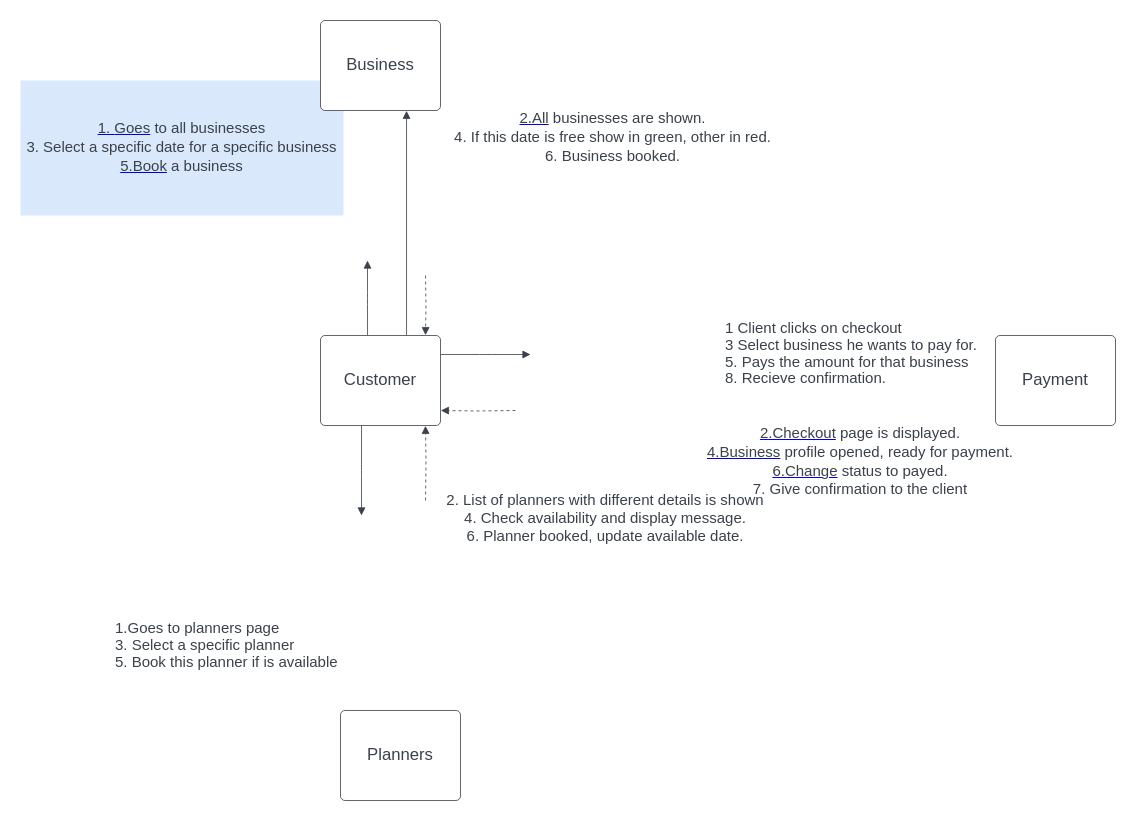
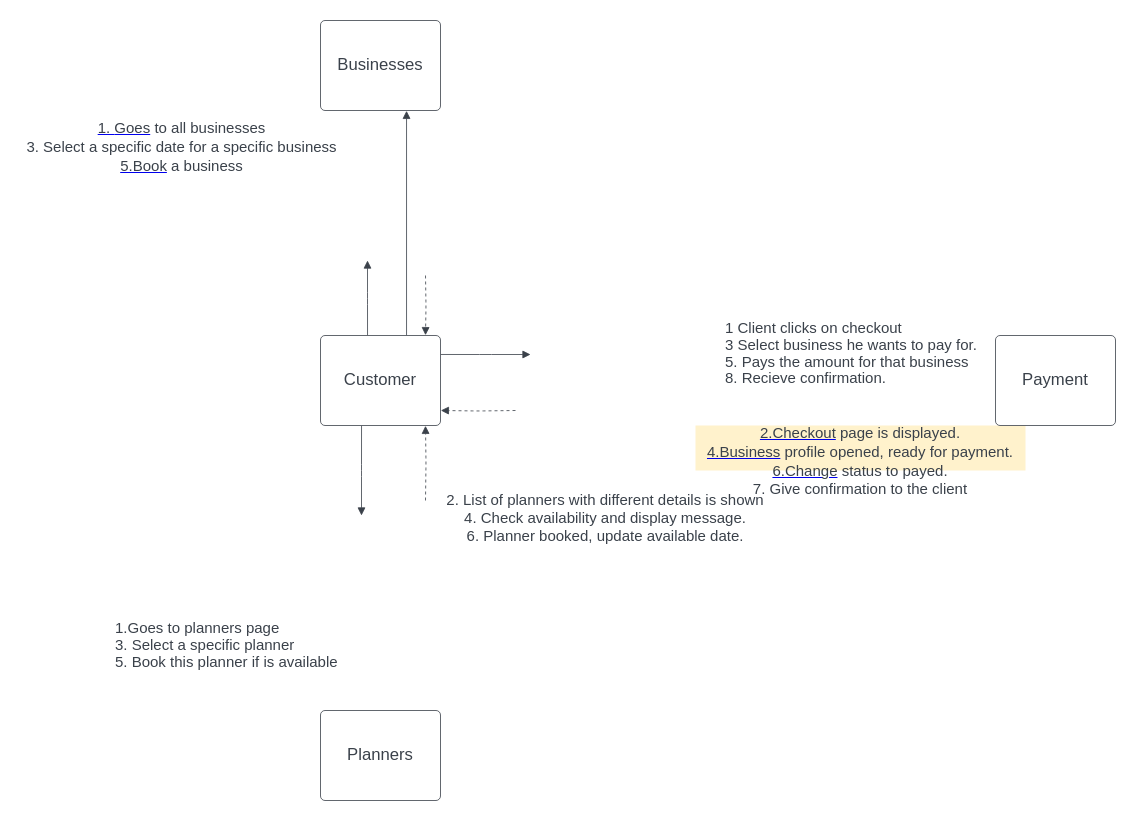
  <mxCell id="0" />
  <mxCell id="1" parent="0" />
  <mxCell id="2" value="&lt;div style=&quot;display: flex; justify-content: flex-start; text-align: left; align-items: baseline; font-size: 0; line-height: 1.25;margin-top: -2px;&quot;&gt;&lt;span&gt;&lt;span style=&quot;font-size:15px;color:#3a414a;&quot;&gt;1 Client clicks on checkout&#10;&lt;/span&gt;&lt;/span&gt;&lt;/div&gt;&lt;div style=&quot;display: flex; justify-content: flex-start; text-align: left; align-items: baseline; font-size: 0; line-height: 1.25;margin-top: -2px;&quot;&gt;&lt;span&gt;&lt;span style=&quot;font-size:15px;color:#3a414a;&quot;&gt;3 Select business he wants to pay for.&#10;&lt;/span&gt;&lt;/span&gt;&lt;/div&gt;&lt;div style=&quot;display: flex; justify-content: flex-start; text-align: left; align-items: baseline; font-size: 0; line-height: 1.25;margin-top: -2px;&quot;&gt;&lt;span&gt;&lt;span style=&quot;font-size:15px;color:#3a414a;&quot;&gt;5. Pays the amount for that business&#10;&lt;/span&gt;&lt;/span&gt;&lt;/div&gt;&lt;div style=&quot;display: flex; justify-content: flex-start; text-align: left; align-items: baseline; font-size: 0; line-height: 1.25;margin-top: -2px;&quot;&gt;&lt;span&gt;&lt;span style=&quot;font-size:15px;color:#3a414a;&quot;&gt;8. Recieve confirmation.&lt;/span&gt;&lt;/span&gt;&lt;/div&gt;" style="html=1;overflow=block;blockSpacing=1;whiteSpace=wrap;fontSize=13;spacing=0;fillColor=#ffffff;strokeWidth=1.5;strokeColor=none;" vertex="1" parent="1"><mxGeometry x="725" y="320" width="285" height="45" as="geometry" /></mxCell>
- <mxCell id="3" value="&lt;div style=&quot;display: flex; justify-content: center; text-align: center; align-items: baseline; font-size: 0; line-height: 1.25;margin-top: -2px;&quot;&gt;&lt;span&gt;&lt;a href=&quot;http://2.All&quot;&gt;&lt;span style=&quot;font-size:15px;color:#3a414a;&quot;&gt;2.All&lt;/span&gt;&lt;/a&gt;&lt;span style=&quot;font-size:15px;color:#3a414a;&quot;&gt; businesses are shown.&#10;4. If this date is free show in green, other in red.&#10;6. Business booked.&lt;/span&gt;&lt;/span&gt;&lt;/div&gt;" style="html=1;overflow=block;blockSpacing=1;whiteSpace=wrap;fontSize=13;spacing=0;fillColor=#ffffff;strokeWidth=1.5;strokeColor=none;" vertex="1" parent="1"><mxGeometry x="410" y="110" width="405" height="45" as="geometry" /></mxCell>
  <mxCell id="4" value="2. List of planners with different details is shown&#10;4. Check availability and display message.&#10;6. Planner booked, update available date." style="html=1;overflow=block;blockSpacing=1;whiteSpace=wrap;fontSize=15;fontColor=#3a414a;spacing=0;fillColor=#ffffff;strokeWidth=1.5;strokeColor=none;" vertex="1" parent="1"><mxGeometry x="440" y="490" width="330" height="45" as="geometry" /></mxCell>
  <mxCell id="5" value="&lt;div style=&quot;display: flex; justify-content: flex-start; text-align: left; align-items: baseline; font-size: 0; line-height: 1.25;margin-top: -2px;&quot;&gt;&lt;span&gt;&lt;span style=&quot;font-size:15px;color:#3a414a;&quot;&gt;1.Goes to planners page&#10;&lt;/span&gt;&lt;/span&gt;&lt;/div&gt;&lt;div style=&quot;display: flex; justify-content: flex-start; text-align: left; align-items: baseline; font-size: 0; line-height: 1.25;margin-top: -2px;&quot;&gt;&lt;span&gt;&lt;span style=&quot;font-size:15px;color:#3a414a;&quot;&gt;3. Select a specific  planner&#10;&lt;/span&gt;&lt;/span&gt;&lt;/div&gt;&lt;div style=&quot;display: flex; justify-content: flex-start; text-align: left; align-items: baseline; font-size: 0; line-height: 1.25;margin-top: -2px;&quot;&gt;&lt;span&gt;&lt;span style=&quot;font-size:15px;color:#3a414a;&quot;&gt;5. Book this planner if is available&#10;&lt;/span&gt;&lt;/span&gt;&lt;/div&gt;&lt;div style=&quot;display: flex; justify-content: flex-start; text-align: left; align-items: baseline; font-size: 0; line-height: 1.25;margin-top: -2px;&quot;&gt;&lt;span&gt;&lt;/span&gt;&lt;/div&gt;" style="html=1;overflow=block;blockSpacing=1;whiteSpace=wrap;fontSize=13;spacing=0;fillColor=#ffffff;strokeWidth=1.5;strokeColor=none;" vertex="1" parent="1"><mxGeometry x="115" y="620" width="225" height="45" as="geometry" /></mxCell>
- <mxCell id="6" value="&lt;div style=&quot;display: flex; justify-content: center; text-align: center; align-items: baseline; font-size: 0; line-height: 1.25;margin-top: -2px;&quot;&gt;&lt;span&gt;&lt;a href=&quot;http://2.Checkout&quot;&gt;&lt;span style=&quot;font-size:15px;color:#3a414a;&quot;&gt;2.Checkout&lt;/span&gt;&lt;/a&gt;&lt;span style=&quot;font-size:15px;color:#3a414a;&quot;&gt; page is displayed.&#10;&lt;/span&gt;&lt;a href=&quot;http://4.Business&quot;&gt;&lt;span style=&quot;font-size:15px;color:#3a414a;&quot;&gt;4.Business&lt;/span&gt;&lt;/a&gt;&lt;span style=&quot;font-size:15px;color:#3a414a;&quot;&gt; profile opened, ready for payment.  &#10;&lt;/span&gt;&lt;a href=&quot;http://6.Change&quot;&gt;&lt;span style=&quot;font-size:15px;color:#3a414a;&quot;&gt;6.Change&lt;/span&gt;&lt;/a&gt;&lt;span style=&quot;font-size:15px;color:#3a414a;&quot;&gt; status to payed.&#10;7. Give confirmation to the client&lt;/span&gt;&lt;/span&gt;&lt;/div&gt;" style="html=1;overflow=block;blockSpacing=1;whiteSpace=wrap;fontSize=13;spacing=0;fillColor=#ffffff;strokeWidth=1.5;strokeColor=none;" vertex="1" parent="1"><mxGeometry x="695" y="425" width="330" height="45" as="geometry" /></mxCell>
- <mxCell id="7" value="&lt;div style=&quot;display: flex; justify-content: center; text-align: center; align-items: baseline; font-size: 0; line-height: 1.25;margin-top: -2px;&quot;&gt;&lt;span&gt;&lt;a href=&quot;http://1.Goes&quot;&gt;&lt;span style=&quot;font-size:15px;color:#3a414a;&quot;&gt;1. &lt;/span&gt;&lt;/a&gt;&lt;a href=&quot;http://1.Goes&quot;&gt;&lt;span style=&quot;font-size:15px;color:#3a414a;&quot;&gt;Goes&lt;/span&gt;&lt;/a&gt;&lt;span style=&quot;font-size:15px;color:#3a414a;&quot;&gt; to all businesses&#10;3. Select a specific date for a specific business&#10;&lt;/span&gt;&lt;a href=&quot;http://5.Book&quot;&gt;&lt;span style=&quot;font-size:15px;color:#3a414a;&quot;&gt;5.Book&lt;/span&gt;&lt;/a&gt;&lt;span style=&quot;font-size:15px;color:#3a414a;&quot;&gt; a business&#10;&lt;/span&gt;&lt;/span&gt;&lt;/div&gt;" style="html=1;overflow=block;blockSpacing=1;whiteSpace=wrap;fontSize=13;spacing=0;fillColor=#dae8fc;strokeWidth=1.5;strokeColor=none;" vertex="1" parent="1"><mxGeometry x="20" y="80" width="323" height="135" as="geometry" /></mxCell>
+ <mxCell id="6" value="&lt;div style=&quot;display: flex; justify-content: center; text-align: center; align-items: baseline; font-size: 0; line-height: 1.25;margin-top: -2px;&quot;&gt;&lt;span&gt;&lt;a href=&quot;http://2.Checkout&quot;&gt;&lt;span style=&quot;font-size:15px;color:#3a414a;&quot;&gt;2.Checkout&lt;/span&gt;&lt;/a&gt;&lt;span style=&quot;font-size:15px;color:#3a414a;&quot;&gt; page is displayed.&#10;&lt;/span&gt;&lt;a href=&quot;http://4.Business&quot;&gt;&lt;span style=&quot;font-size:15px;color:#3a414a;&quot;&gt;4.Business&lt;/span&gt;&lt;/a&gt;&lt;span style=&quot;font-size:15px;color:#3a414a;&quot;&gt; profile opened, ready for payment.  &#10;&lt;/span&gt;&lt;a href=&quot;http://6.Change&quot;&gt;&lt;span style=&quot;font-size:15px;color:#3a414a;&quot;&gt;6.Change&lt;/span&gt;&lt;/a&gt;&lt;span style=&quot;font-size:15px;color:#3a414a;&quot;&gt; status to payed.&#10;7. Give confirmation to the client&lt;/span&gt;&lt;/span&gt;&lt;/div&gt;" style="html=1;overflow=block;blockSpacing=1;whiteSpace=wrap;fontSize=13;spacing=0;fillColor=#fff2cc;strokeWidth=1.5;strokeColor=none;" vertex="1" parent="1"><mxGeometry x="695" y="425" width="330" height="45" as="geometry" /></mxCell>
+ <mxCell id="7" value="&lt;div style=&quot;display: flex; justify-content: center; text-align: center; align-items: baseline; font-size: 0; line-height: 1.25;margin-top: -2px;&quot;&gt;&lt;span&gt;&lt;a href=&quot;http://1.Goes&quot;&gt;&lt;span style=&quot;font-size:15px;color:#3a414a;&quot;&gt;1. &lt;/span&gt;&lt;/a&gt;&lt;a href=&quot;http://1.Goes&quot;&gt;&lt;span style=&quot;font-size:15px;color:#3a414a;&quot;&gt;Goes&lt;/span&gt;&lt;/a&gt;&lt;span style=&quot;font-size:15px;color:#3a414a;&quot;&gt; to all businesses&#10;3. Select a specific date for a specific business&#10;&lt;/span&gt;&lt;a href=&quot;http://5.Book&quot;&gt;&lt;span style=&quot;font-size:15px;color:#3a414a;&quot;&gt;5.Book&lt;/span&gt;&lt;/a&gt;&lt;span style=&quot;font-size:15px;color:#3a414a;&quot;&gt; a business&#10;&lt;/span&gt;&lt;/span&gt;&lt;/div&gt;" style="html=1;overflow=block;blockSpacing=1;whiteSpace=wrap;fontSize=13;spacing=0;fillColor=#ffffff;strokeWidth=1.5;strokeColor=none;" vertex="1" parent="1"><mxGeometry x="20" y="80" width="323" height="135" as="geometry" /></mxCell>
  <mxCell id="8" value="Customer" style="html=1;overflow=block;blockSpacing=1;whiteSpace=wrap;fontSize=16.7;fontColor=#3a414a;spacing=3.8;strokeColor=#3a414a;strokeOpacity=100;rounded=1;absoluteArcSize=1;arcSize=9;strokeWidth=0.8;" vertex="1" parent="1"><mxGeometry x="320" y="335" width="120" height="90" as="geometry" /></mxCell>
- <mxCell id="9" value="Business" style="html=1;overflow=block;blockSpacing=1;whiteSpace=wrap;fontSize=16.7;fontColor=#3a414a;spacing=3.8;strokeColor=#3a414a;strokeOpacity=100;rounded=1;absoluteArcSize=1;arcSize=9;strokeWidth=0.8;" vertex="1" parent="1"><mxGeometry x="320" y="20" width="120" height="90" as="geometry" /></mxCell>
+ <mxCell id="9" value="Businesses" style="html=1;overflow=block;blockSpacing=1;whiteSpace=wrap;fontSize=16.7;fontColor=#3a414a;spacing=3.8;strokeColor=#3a414a;strokeOpacity=100;rounded=1;absoluteArcSize=1;arcSize=9;strokeWidth=0.8;" vertex="1" parent="1"><mxGeometry x="320" y="20" width="120" height="90" as="geometry" /></mxCell>
  <mxCell id="10" value="Payment" style="html=1;overflow=block;blockSpacing=1;whiteSpace=wrap;fontSize=16.7;fontColor=#3a414a;spacing=3.8;strokeColor=#3a414a;strokeOpacity=100;rounded=1;absoluteArcSize=1;arcSize=9;strokeWidth=0.8;" vertex="1" parent="1"><mxGeometry x="995" y="335" width="120" height="90" as="geometry" /></mxCell>
- <mxCell id="11" value="Planners" style="html=1;overflow=block;blockSpacing=1;whiteSpace=wrap;fontSize=16.7;fontColor=#3a414a;spacing=3.8;strokeColor=#3a414a;strokeOpacity=100;rounded=1;absoluteArcSize=1;arcSize=9;strokeWidth=0.8;" vertex="1" parent="1"><mxGeometry x="340" y="710" width="120" height="90" as="geometry" /></mxCell>
+ <mxCell id="11" value="Planners" style="html=1;overflow=block;blockSpacing=1;whiteSpace=wrap;fontSize=16.7;fontColor=#3a414a;spacing=3.8;strokeColor=#3a414a;strokeOpacity=100;rounded=1;absoluteArcSize=1;arcSize=9;strokeWidth=0.8;" vertex="1" parent="1"><mxGeometry x="320" y="710" width="120" height="90" as="geometry" /></mxCell>
  <mxCell id="12" value="" style="html=1;jettySize=18;whiteSpace=wrap;overflow=block;blockSpacing=1;fontSize=13;strokeColor=#3a414a;strokeOpacity=100;strokeWidth=0.8;rounded=1;arcSize=12;edgeStyle=orthogonalEdgeStyle;startArrow=none;endArrow=block;endFill=1;exitX=1.003;exitY=0.211;exitPerimeter=0;" edge="1" parent="1" source="8"><mxGeometry width="100" height="100" relative="1" as="geometry"><Array as="points" /><mxPoint x="530" y="354" as="targetPoint" /></mxGeometry></mxCell>
  <mxCell id="13" value="" style="html=1;jettySize=18;whiteSpace=wrap;overflow=block;blockSpacing=1;fontSize=13;strokeColor=#3a414a;strokeOpacity=100;strokeWidth=0.8;rounded=1;arcSize=12;edgeStyle=orthogonalEdgeStyle;startArrow=none;endArrow=block;endFill=1;exitX=0.392;exitY=-0.004;exitPerimeter=0;" edge="1" parent="1" source="8"><mxGeometry width="100" height="100" relative="1" as="geometry"><Array as="points" /><mxPoint x="367" y="260" as="targetPoint" /></mxGeometry></mxCell>
  <mxCell id="14" value="" style="html=1;jettySize=18;whiteSpace=wrap;overflow=block;blockSpacing=1;fontSize=13;strokeColor=#3a414a;strokeOpacity=100;strokeWidth=0.8;rounded=1;arcSize=12;edgeStyle=orthogonalEdgeStyle;startArrow=none;endArrow=block;endFill=1;exitX=0.342;exitY=1.004;exitPerimeter=0;" edge="1" parent="1" source="8"><mxGeometry width="100" height="100" relative="1" as="geometry"><Array as="points" /><mxPoint x="361" y="515" as="targetPoint" /></mxGeometry></mxCell>
  <mxCell id="15" value="" style="html=1;jettySize=18;whiteSpace=wrap;overflow=block;blockSpacing=1;fontSize=13;strokeColor=#3a414a;strokeOpacity=100;strokeWidth=0.8;rounded=1;arcSize=12;edgeStyle=orthogonalEdgeStyle;startArrow=none;endArrow=block;endFill=1;exitX=0.717;exitY=-0.004;exitPerimeter=0;entryX=0.717;entryY=1.004;entryPerimeter=0;" edge="1" parent="1" source="8" target="9"><mxGeometry width="100" height="100" relative="1" as="geometry"><Array as="points" /></mxGeometry></mxCell>
  <mxCell id="16" value="" style="html=1;jettySize=18;whiteSpace=wrap;overflow=block;blockSpacing=1;fontSize=13;strokeColor=#3a414a;strokeOpacity=100;dashed=1;fixDash=1;strokeWidth=0.8;rounded=1;arcSize=12;edgeStyle=orthogonalEdgeStyle;startArrow=none;endArrow=block;endFill=1;entryX=0.875;entryY=-0.004;entryPerimeter=0;" edge="1" parent="1" target="8"><mxGeometry width="100" height="100" relative="1" as="geometry"><Array as="points" /><mxPoint x="425" y="275" as="sourcePoint" /></mxGeometry></mxCell>
  <mxCell id="17" value="" style="html=1;jettySize=18;whiteSpace=wrap;overflow=block;blockSpacing=1;fontSize=13;strokeColor=#3a414a;strokeOpacity=100;dashed=1;fixDash=1;strokeWidth=0.8;rounded=1;arcSize=12;edgeStyle=orthogonalEdgeStyle;startArrow=none;endArrow=block;endFill=1;entryX=1.003;entryY=0.833;entryPerimeter=0;" edge="1" parent="1" target="8"><mxGeometry width="100" height="100" relative="1" as="geometry"><Array as="points" /><mxPoint x="515" y="410" as="sourcePoint" /></mxGeometry></mxCell>
  <mxCell id="18" value="" style="html=1;jettySize=18;whiteSpace=wrap;overflow=block;blockSpacing=1;fontSize=13;strokeColor=#3a414a;strokeOpacity=100;dashed=1;fixDash=1;strokeWidth=0.8;rounded=1;arcSize=12;edgeStyle=orthogonalEdgeStyle;startArrow=none;endArrow=block;endFill=1;entryX=0.875;entryY=1.004;entryPerimeter=0;" edge="1" parent="1" target="8"><mxGeometry width="100" height="100" relative="1" as="geometry"><Array as="points" /><mxPoint x="425" y="500" as="sourcePoint" /></mxGeometry></mxCell>
